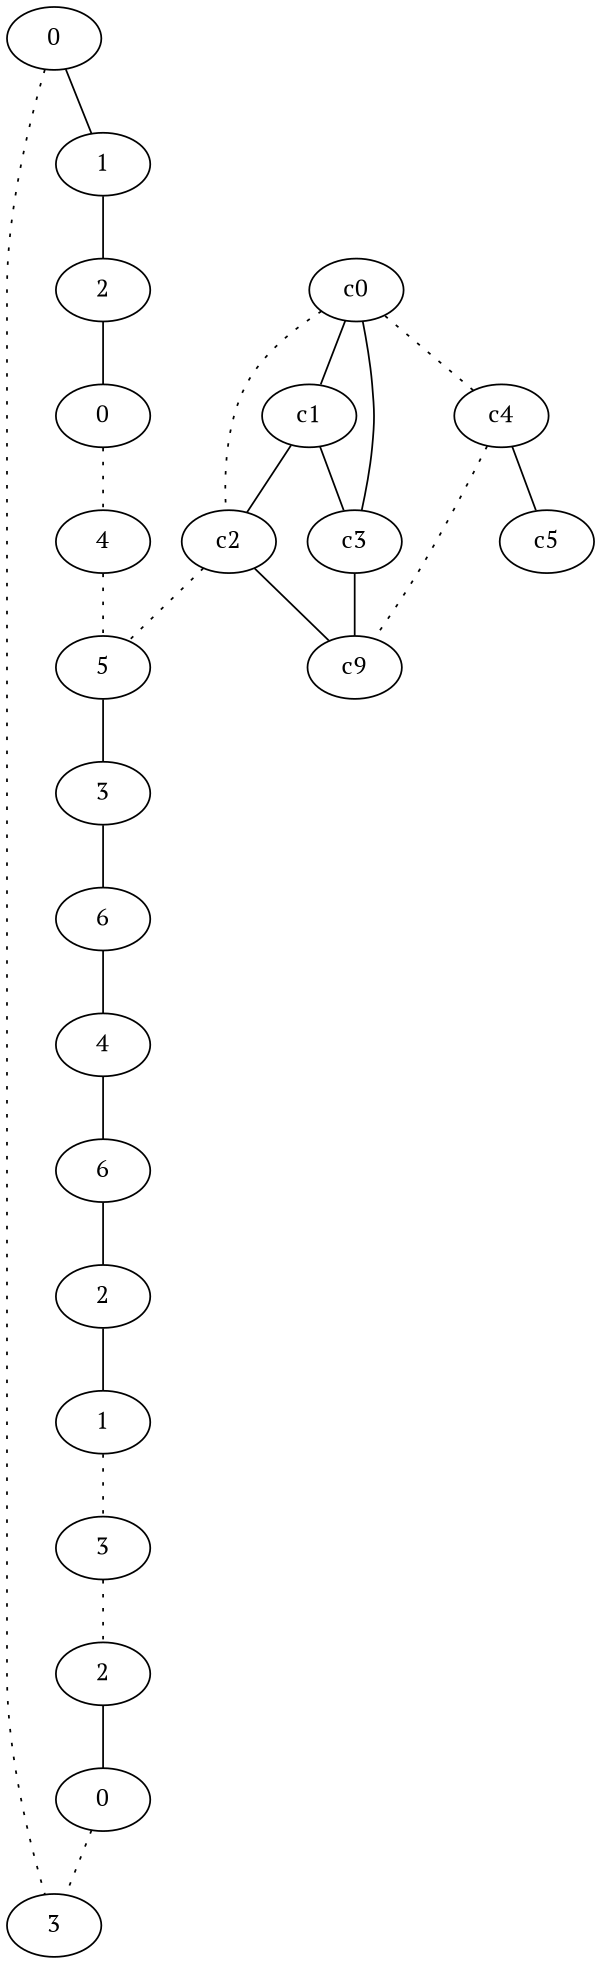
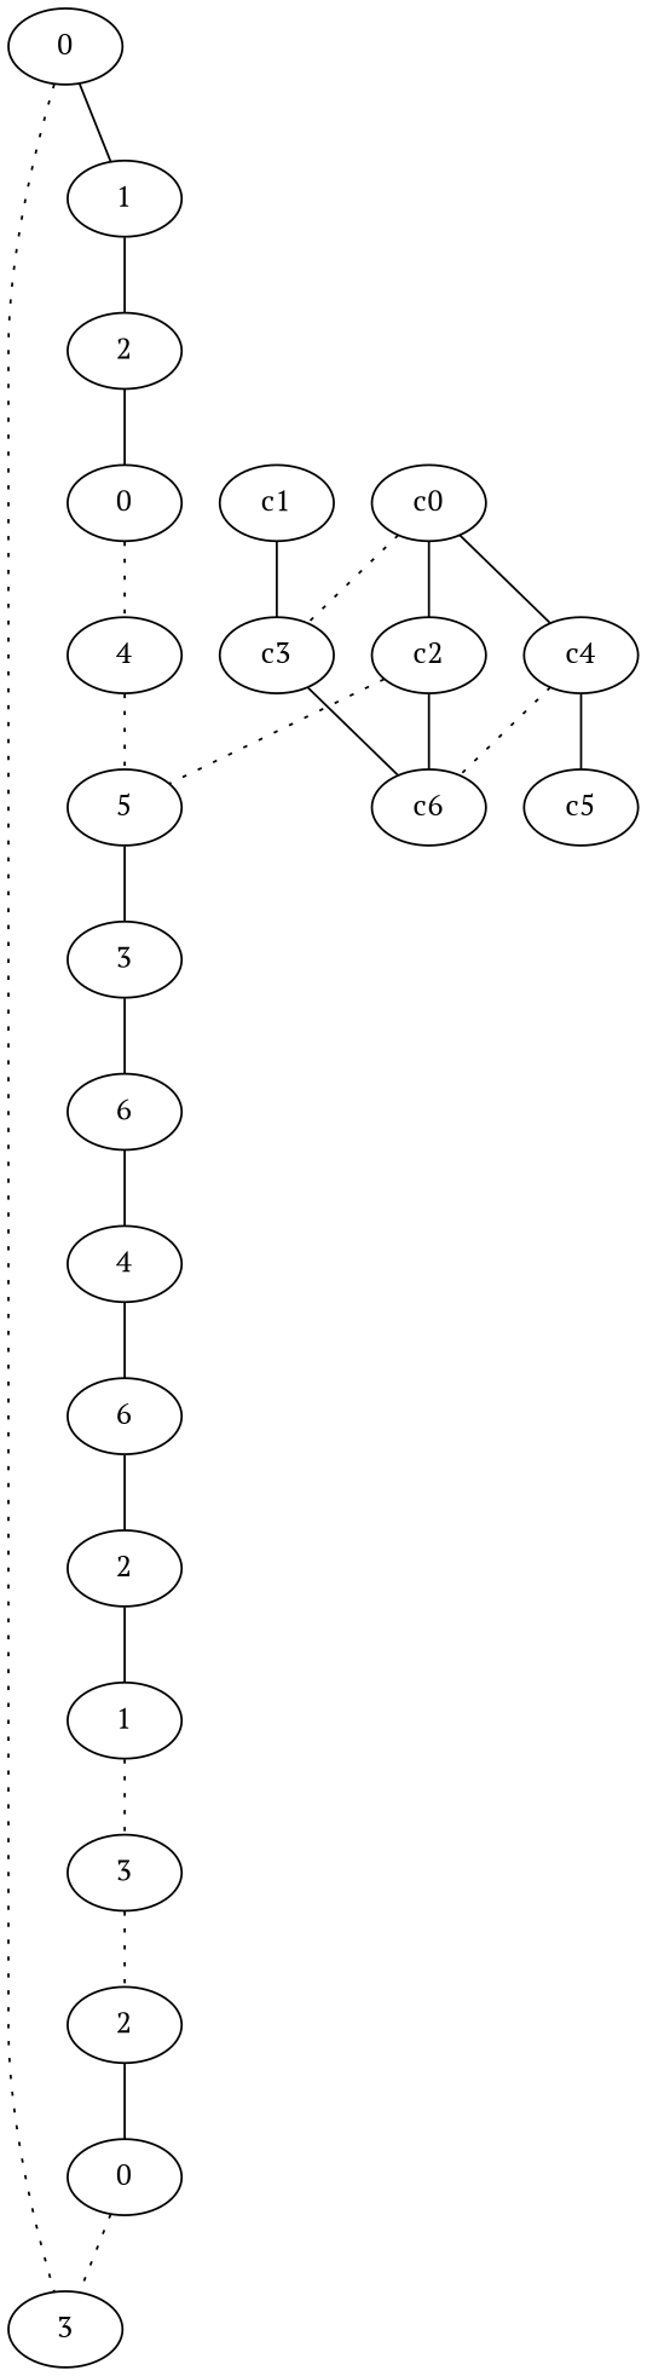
  graph {
    fontname="PT Serif"
    node [fontname="PT Serif"]
    edge [fontname="PT Serif"]
    n1 [label=0]
    n2 [label=1]
    n3 [label=3]
    n4 [label=2]
    n5 [label=0]
    n6 [label=4]
    n7 [label=5]
    n8 [label=3]
    n9 [label=6]
    n10 [label=4]
    n11 [label=6]
    n12 [label=2]
    n13 [label=1]
    n14 [label=3]
    n15 [label=2]
    n16 [label=0]
    c0
    c1
    c2
    c3
    c4
-   c6 [label=c9]
+   c6
    c5
    n1 -- n2
    n1 -- n3 [style=dotted]
    n2 -- n4
    n4 -- n5
    n5 -- n6 [style=dotted]
    n6 -- n7 [style=dotted]
    n7 -- n8
    n8 -- n9
    n9 -- n10
    n10 -- n11
    n11 -- n12
    n12 -- n13
    n13 -- n14 [style=dotted]
    n14 -- n15 [style=dotted]
    n15 -- n16
    n16 -- n3 [style=dotted]
-   c0 -- c1
-   c0 -- c2 [style=dotted]
-   c0 -- c3 [style=solid]
-   c0 -- c4 [style=dotted]
-   c1 -- c2
+   c0 -- c2
+   c0 -- c3 [style=dotted]
+   c0 -- c4 [style=solid]
    c1 -- c3 [style=solid]
    c2 -- n7 [style=dotted]
    c2 -- c6
    c3 -- c6
    c4 -- c6 [style=dotted]
    c4 -- c5 [style=solid]
  }
